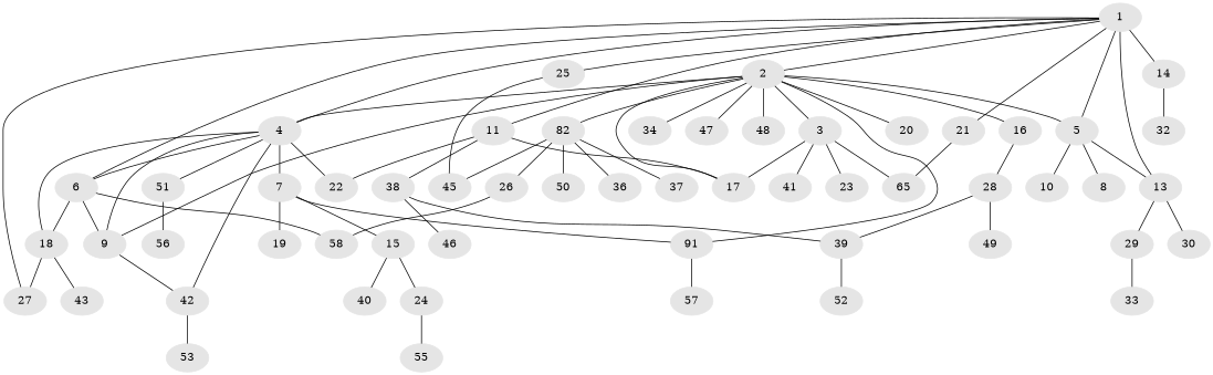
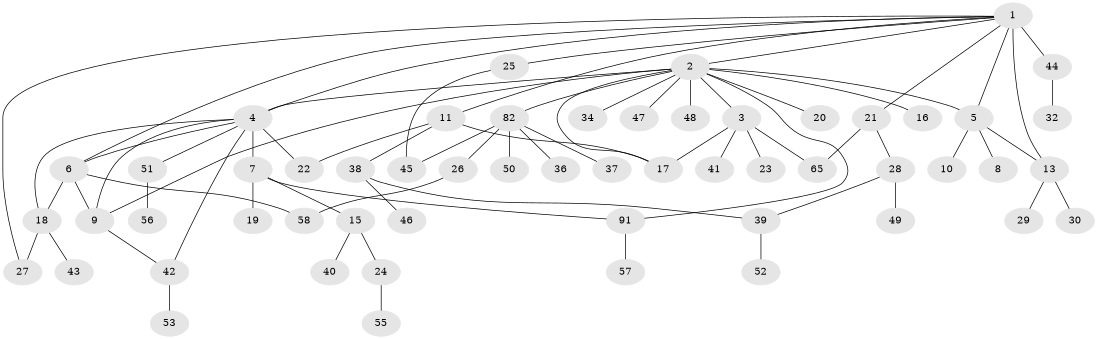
  graph {
    node [color=gray90 style=filled]
    edge [weight=1.0]
    1
    2
    4
    5
    6
    11
    13
-   14
+   14 [label=44]
    21
    25
    27
    3
    9
    n14 [label=82]
    16
    17
    20
    n18 [label=91]
    34
    47
    48
    7
    18
    22
    42
    51
    8
    10
    58
    38
    29
    30
    32
    n34 [label=65]
    45
    23
    41
    26
    36
    37
    50
    28
    57
    15
    19
    43
    53
    56
    24
    40
    39
    46
-   33
    55
    49
    52
    1 -- 2
    1 -- 4
    1 -- 5
    1 -- 6
    1 -- 11
    1 -- 13 [weight=2.0]
    1 -- 14 [weight=7.0]
    1 -- 21
    1 -- 25
    1 -- 27
    2 -- 4
    2 -- 5
    2 -- 3
    2 -- 9
    2 -- n14
    2 -- 16
    2 -- 17
    2 -- 20
    2 -- n18
    2 -- 34
    2 -- 47
    2 -- 48
    4 -- 6 [weight=2.0]
    4 -- 9
    4 -- 7 [weight=8.0]
    4 -- 18
    4 -- 22
    4 -- 42
    4 -- 51
    5 -- 13
    5 -- 8
    5 -- 10
    6 -- 9 [weight=3.0]
    6 -- 18
    6 -- 58
    11 -- 17
    11 -- 22
    11 -- 38 [weight=2.0]
    13 -- 29
    13 -- 30
    14 -- 32
    21 -- n34
    25 -- 45
    3 -- 17
    3 -- n34
    3 -- 23
    3 -- 41
    9 -- 42
    n14 -- 45
    n14 -- 26
    n14 -- 36
    n14 -- 37
    n14 -- 50
-   16 -- 28
+   21 -- 28
    n18 -- 57
    7 -- n18
    7 -- 15
    7 -- 19
    18 -- 27 [weight=2.0]
    18 -- 43
    42 -- 53
    51 -- 56
    38 -- 39
    38 -- 46 [weight=2.0]
-   29 -- 33
    26 -- 58
    28 -- 39
    28 -- 49 [weight=2.0]
    15 -- 24
    15 -- 40
    24 -- 55
    39 -- 52
  }
